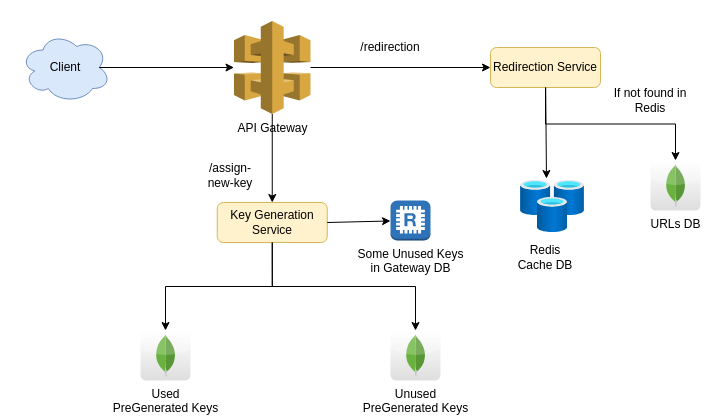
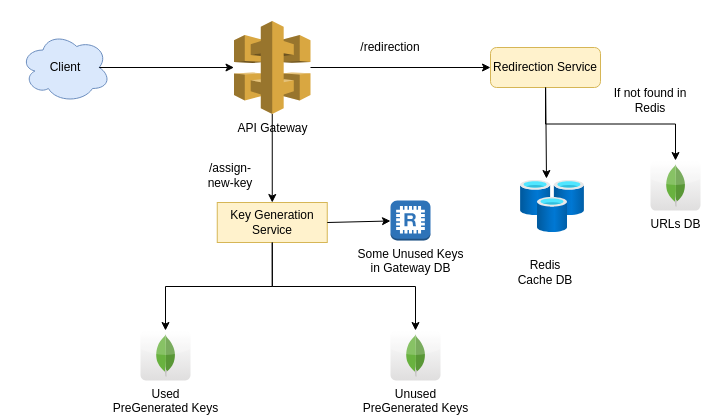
  <mxCell id="0" />
  <mxCell id="1" parent="0" />
  <mxCell id="2" value="Client" style="ellipse;shape=cloud;whiteSpace=wrap;html=1;fillColor=#dae8fc;strokeColor=#6c8ebf;" parent="1" vertex="1"><mxGeometry x="20" y="32" width="90" height="70" as="geometry" /></mxCell>
  <mxCell id="3" value="" style="endArrow=classic;html=1;rounded=0;exitX=0.875;exitY=0.5;exitDx=0;exitDy=0;exitPerimeter=0;" parent="1" source="2" target="17" edge="1"><mxGeometry width="50" height="50" relative="1" as="geometry"><mxPoint x="360" y="130" as="sourcePoint" /><mxPoint x="190" y="67.5" as="targetPoint" /></mxGeometry></mxCell>
- <mxCell id="4" value="Key Generation Service" style="rounded=1;whiteSpace=wrap;html=1;fillColor=#fff2cc;strokeColor=#d6b656;" parent="1" vertex="1"><mxGeometry x="216.75" y="202" width="110" height="40" as="geometry" /></mxCell>
+ <mxCell id="4" value="Key Generation Service" style="whiteSpace=wrap;html=1;fillColor=#fff2cc;strokeColor=#d6b656;rounded=0;" parent="1" vertex="1"><mxGeometry x="216.75" y="202" width="110" height="40" as="geometry" /></mxCell>
  <mxCell id="5" value="" style="endArrow=classic;html=1;rounded=0;exitX=0.5;exitY=1;exitDx=0;exitDy=0;edgeStyle=orthogonalEdgeStyle;" parent="1" source="4" target="10" edge="1"><mxGeometry width="50" height="50" relative="1" as="geometry"><mxPoint x="360" y="240" as="sourcePoint" /><mxPoint x="380" y="260" as="targetPoint" /></mxGeometry></mxCell>
  <mxCell id="6" value="" style="endArrow=classic;html=1;rounded=0;exitX=0.5;exitY=1;exitDx=0;exitDy=0;exitPerimeter=0;edgeStyle=orthogonalEdgeStyle;" parent="1" source="17" target="4" edge="1"><mxGeometry width="50" height="50" relative="1" as="geometry"><mxPoint x="380" y="92.5" as="sourcePoint" /><mxPoint x="400" y="170" as="targetPoint" /></mxGeometry></mxCell>
  <mxCell id="7" value="URLs DB" style="dashed=0;outlineConnect=0;html=1;align=center;labelPosition=center;verticalLabelPosition=bottom;verticalAlign=top;shape=mxgraph.webicons.mongodb;gradientColor=#DFDEDE" parent="1" vertex="1"><mxGeometry x="650" y="160" width="50" height="50" as="geometry" /></mxCell>
  <mxCell id="8" value="Redirection Service" style="rounded=1;whiteSpace=wrap;html=1;fillColor=#fff2cc;strokeColor=#d6b656;" parent="1" vertex="1"><mxGeometry x="490" y="47" width="110" height="40" as="geometry" /></mxCell>
  <mxCell id="9" value="/assign-new-key" style="text;html=1;strokeColor=none;fillColor=none;align=center;verticalAlign=middle;whiteSpace=wrap;rounded=0;" parent="1" vertex="1"><mxGeometry x="200" y="160" width="60" height="30" as="geometry" /></mxCell>
  <mxCell id="10" value="Used &lt;br&gt;PreGenerated Keys" style="dashed=0;outlineConnect=0;html=1;align=center;labelPosition=center;verticalLabelPosition=bottom;verticalAlign=top;shape=mxgraph.webicons.mongodb;gradientColor=#DFDEDE" parent="1" vertex="1"><mxGeometry x="140" y="330" width="50" height="50" as="geometry" /></mxCell>
  <mxCell id="11" value="Unused &lt;br&gt;PreGenerated Keys" style="dashed=0;outlineConnect=0;html=1;align=center;labelPosition=center;verticalLabelPosition=bottom;verticalAlign=top;shape=mxgraph.webicons.mongodb;gradientColor=#DFDEDE" parent="1" vertex="1"><mxGeometry x="390" y="330" width="50" height="50" as="geometry" /></mxCell>
  <mxCell id="12" value="" style="endArrow=classic;html=1;rounded=0;exitX=0.5;exitY=1;exitDx=0;exitDy=0;edgeStyle=orthogonalEdgeStyle;" parent="1" source="4" target="11" edge="1"><mxGeometry width="50" height="50" relative="1" as="geometry"><mxPoint x="390" y="240" as="sourcePoint" /><mxPoint x="350" y="276.923" as="targetPoint" /></mxGeometry></mxCell>
  <mxCell id="13" value="" style="endArrow=classic;html=1;rounded=0;entryX=0;entryY=0.5;entryDx=0;entryDy=0;" parent="1" source="17" target="8" edge="1"><mxGeometry width="50" height="50" relative="1" as="geometry"><mxPoint x="405" y="67.5" as="sourcePoint" /><mxPoint x="390" y="200" as="targetPoint" /></mxGeometry></mxCell>
  <mxCell id="14" value="/redirection" style="text;html=1;strokeColor=none;fillColor=none;align=center;verticalAlign=middle;whiteSpace=wrap;rounded=0;" parent="1" vertex="1"><mxGeometry x="360" y="32" width="60" height="30" as="geometry" /></mxCell>
  <mxCell id="15" value="" style="aspect=fixed;html=1;points=[];align=center;image;fontSize=12;image=img/lib/azure2/databases/Cache_Redis.svg;" parent="1" vertex="1"><mxGeometry x="520" y="180" width="64" height="52" as="geometry" /></mxCell>
  <mxCell id="16" value="" style="endArrow=classic;html=1;rounded=0;entryX=0.406;entryY=-0.038;entryDx=0;entryDy=0;entryPerimeter=0;" parent="1" source="8" target="15" edge="1"><mxGeometry width="50" height="50" relative="1" as="geometry"><mxPoint x="350" y="210" as="sourcePoint" /><mxPoint x="548" y="200" as="targetPoint" /></mxGeometry></mxCell>
  <mxCell id="17" value="API Gateway" style="outlineConnect=0;dashed=0;verticalLabelPosition=bottom;verticalAlign=top;align=center;html=1;shape=mxgraph.aws3.api_gateway;fillColor=#D9A741;gradientColor=none;" parent="1" vertex="1"><mxGeometry x="233.5" y="20.5" width="76.5" height="93" as="geometry" /></mxCell>
- <mxCell id="18" value="Redis Cache DB" style="text;html=1;strokeColor=none;fillColor=none;align=center;verticalAlign=middle;whiteSpace=wrap;rounded=0;" parent="1" vertex="1"><mxGeometry x="515" y="242" width="60" height="30" as="geometry" /></mxCell>
+ <mxCell id="18" value="Redis Cache DB" style="text;html=1;strokeColor=none;fillColor=none;align=center;verticalAlign=middle;whiteSpace=wrap;rounded=0;" parent="1" vertex="1"><mxGeometry x="515" y="257" width="60" height="30" as="geometry" /></mxCell>
  <mxCell id="19" value="" style="endArrow=classic;html=1;rounded=0;exitX=0.5;exitY=1;exitDx=0;exitDy=0;edgeStyle=orthogonalEdgeStyle;" parent="1" source="8" target="7" edge="1"><mxGeometry width="50" height="50" relative="1" as="geometry"><mxPoint x="350" y="240" as="sourcePoint" /><mxPoint x="400" y="190" as="targetPoint" /></mxGeometry></mxCell>
  <mxCell id="20" value="If not found in Redis" style="text;html=1;strokeColor=none;fillColor=none;align=center;verticalAlign=middle;whiteSpace=wrap;rounded=0;" parent="1" vertex="1"><mxGeometry x="610" y="87" width="80" height="26.5" as="geometry" /></mxCell>
  <mxCell id="21" value="&lt;span style=&quot;background-color: rgb(255, 255, 255);&quot;&gt;Some Unused Keys&lt;/span&gt;&lt;br&gt;&lt;span style=&quot;background-color: rgb(255, 255, 255);&quot;&gt;in Gateway DB&lt;/span&gt;" style="outlineConnect=0;dashed=0;verticalLabelPosition=bottom;verticalAlign=top;align=center;html=1;shape=mxgraph.aws3.redis;fillColor=#2E73B8;gradientColor=none;" vertex="1" parent="1"><mxGeometry x="390" y="200" width="40" height="40" as="geometry" /></mxCell>
  <mxCell id="22" value="" style="endArrow=classic;html=1;rounded=0;exitX=1;exitY=0.5;exitDx=0;exitDy=0;" edge="1" parent="1" source="4" target="21"><mxGeometry width="50" height="50" relative="1" as="geometry"><mxPoint x="360" y="240" as="sourcePoint" /><mxPoint x="410" y="190" as="targetPoint" /></mxGeometry></mxCell>
